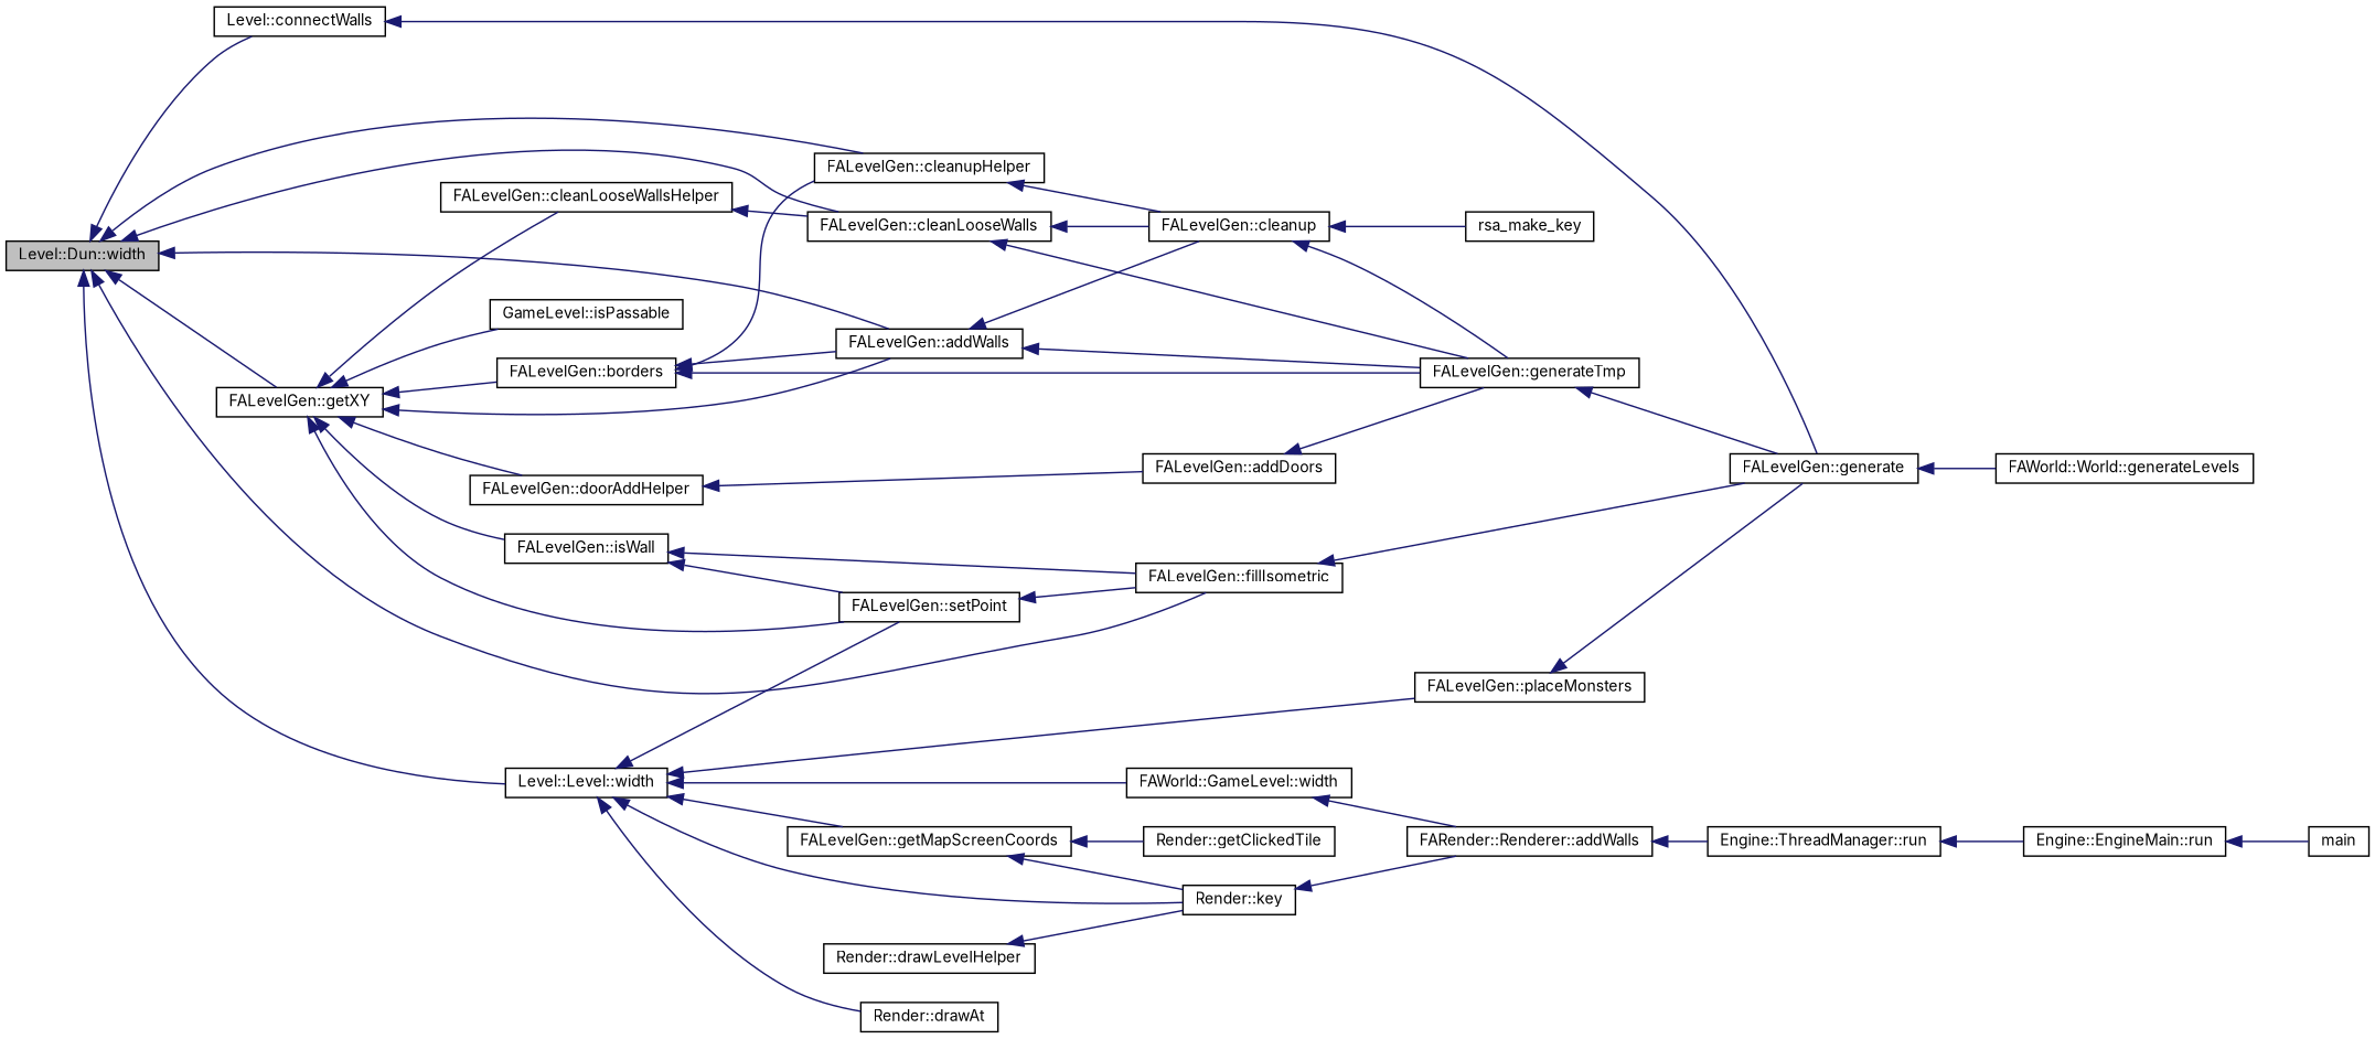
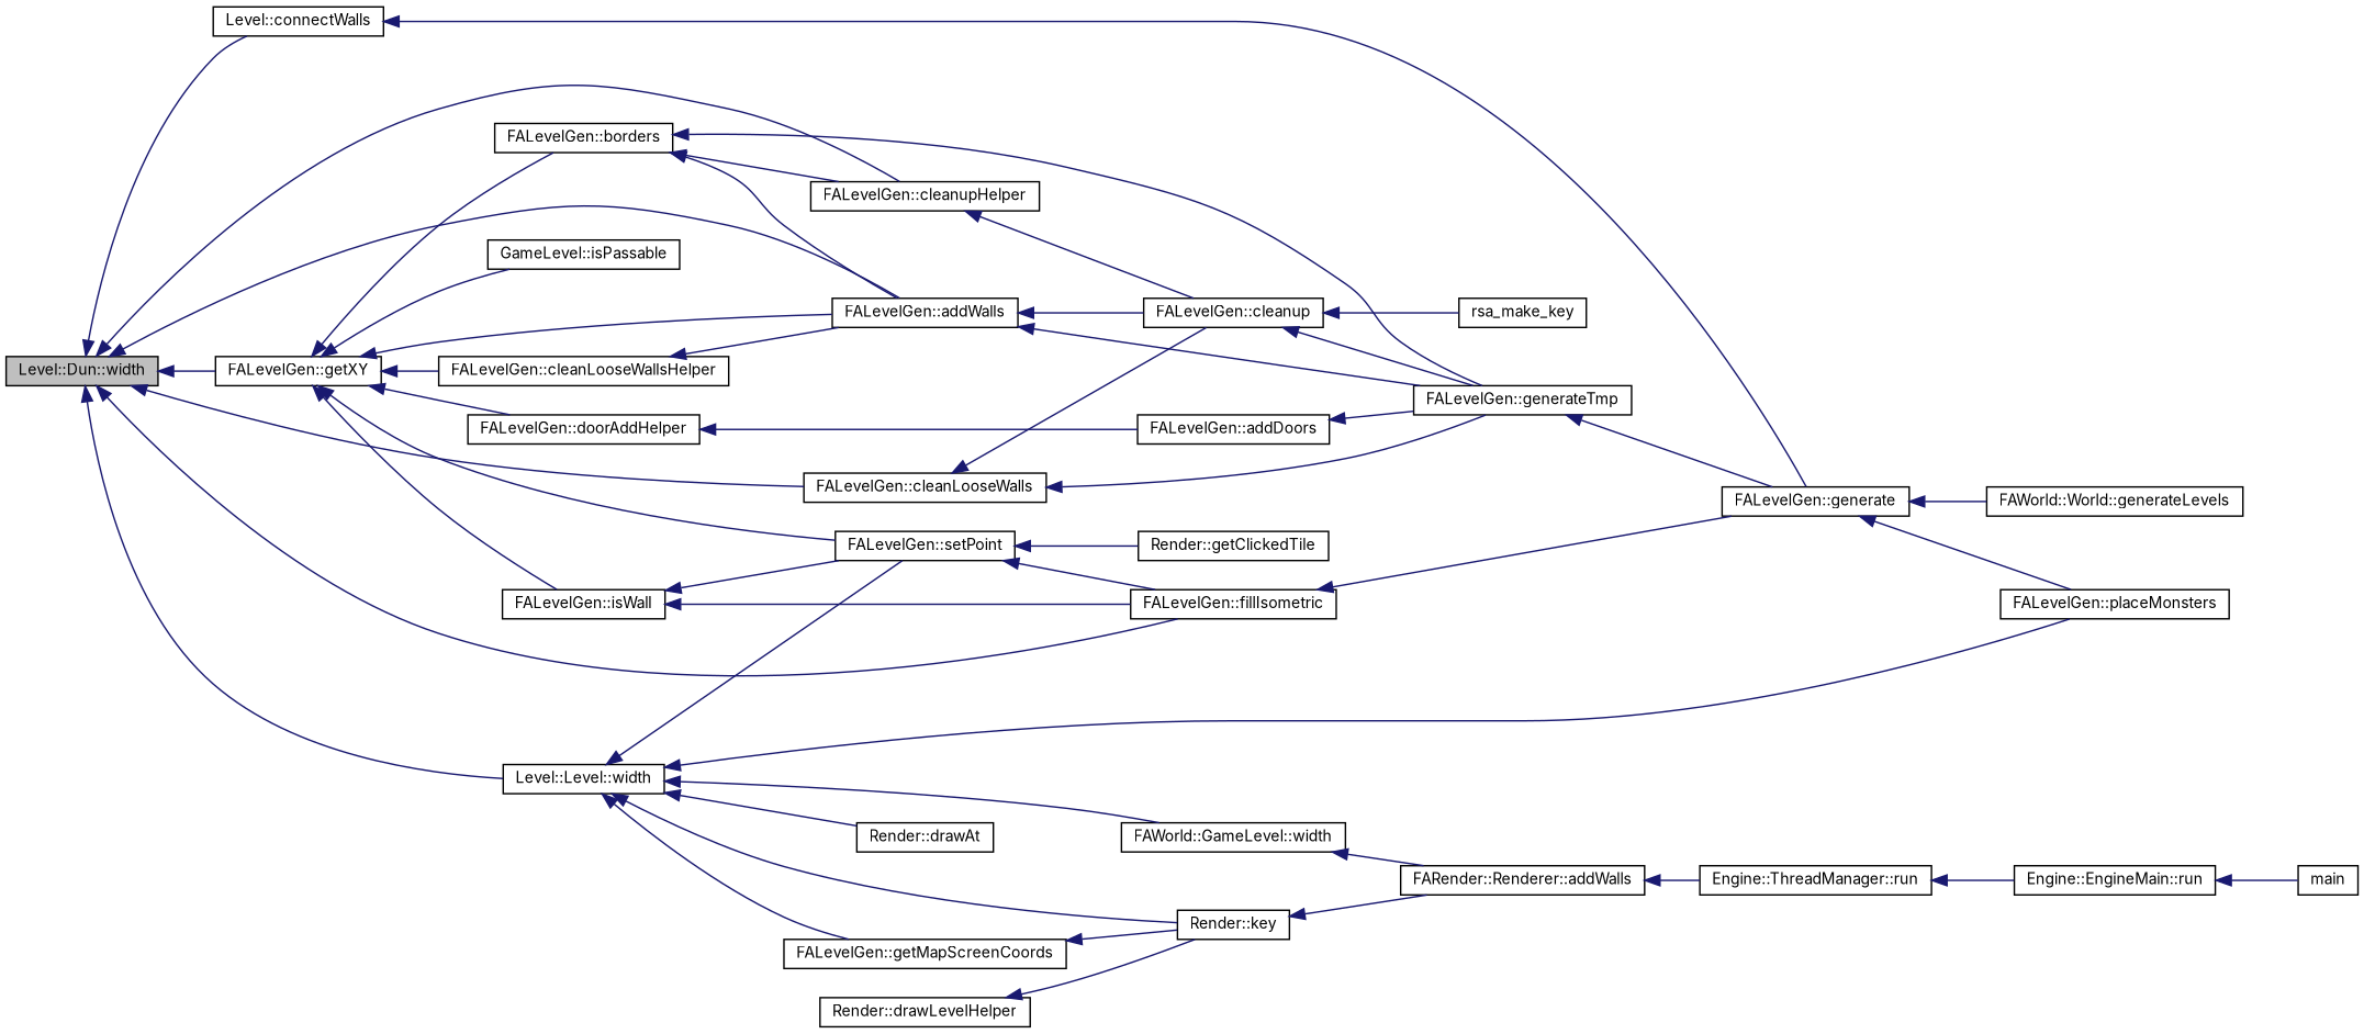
  digraph {
    fontname=Inter
    rankdir=LR
    node [color=black fillcolor=white fontname=Inter fontsize=10 shape=record style=filled]
    edge [color=midnightblue dir=back fontname=Inter fontsize=10 labelfontname=Helvetica labelfontsize=10 style=solid]
    n1 [fillcolor=grey75 fontcolor=black height=0.2 label="Level::Dun::width" width=0.4]
    n2 [height=0.2 label="FALevelGen::getXY" width=0.4]
    n3 [height=0.2 label="FALevelGen::addWalls" width=0.4]
    n4 [height=0.2 label="FALevelGen::cleanupHelper" width=0.4]
    n5 [height=0.2 label="FALevelGen::fillIsometric" width=0.4]
    n6 [height=0.2 label="FALevelGen::cleanLooseWalls" width=0.4]
    n7 [height=0.2 label="Level::connectWalls" width=0.4]
    n8 [height=0.2 label="Level::Level::width" width=0.4]
    n9 [height=0.2 label="FALevelGen::borders" width=0.4]
    n10 [height=0.2 label="FALevelGen::isWall" width=0.4]
    n11 [height=0.2 label="FALevelGen::setPoint" width=0.4]
    n12 [height=0.2 label="FALevelGen::cleanLooseWallsHelper" width=0.4]
    n13 [height=0.2 label="FALevelGen::doorAddHelper" width=0.4]
    n14 [height=0.2 label="GameLevel::isPassable" width=0.4]
    n15 [height=0.2 label="FALevelGen::generateTmp" width=0.4]
    n16 [height=0.2 label="FALevelGen::cleanup" width=0.4]
    n17 [height=0.2 label="FALevelGen::generate" width=0.4]
    n18 [height=0.2 label="FALevelGen::placeMonsters" width=0.4]
    n19 [height=0.2 label="FAWorld::GameLevel::width" width=0.4]
    n20 [height=0.2 label="Render::drawAt" width=0.4]
    n21 [height=0.2 label="FALevelGen::getMapScreenCoords" width=0.4]
    n22 [height=0.2 label="Render::key" width=0.4]
    n23 [height=0.2 label="FALevelGen::addDoors" width=0.4]
    n24 [height=0.2 label=rsa_make_key width=0.4]
    n25 [height=0.2 label="FAWorld::World::generateLevels" width=0.4]
    n26 [height=0.2 label="FARender::Renderer::addWalls" width=0.4]
    n27 [height=0.2 label="Render::getClickedTile" width=0.4]
    n28 [height=0.2 label="Render::drawLevelHelper" width=0.4]
    n29 [height=0.2 label="Engine::ThreadManager::run" width=0.4]
    n30 [height=0.2 label="Engine::EngineMain::run" width=0.4]
    n31 [height=0.2 label=main width=0.4]
    n1 -> n2
    n1 -> n3
    n1 -> n4
    n1 -> n5
    n1 -> n6
    n1 -> n7
    n1 -> n8
    n2 -> n3
    n2 -> n9
    n2 -> n10
    n2 -> n11
    n2 -> n12
    n2 -> n13
    n2 -> n14
    n3 -> n15
    n3 -> n16
    n4 -> n16
    n5 -> n17
    n6 -> n15
    n6 -> n16
    n7 -> n17
    n8 -> n11
    n8 -> n18
    n8 -> n19
    n8 -> n20
    n8 -> n21
    n8 -> n22
    n9 -> n3
    n9 -> n4
    n9 -> n15
    n10 -> n5
    n10 -> n11
    n11 -> n5
-   n12 -> n6
+   n12 -> n3
    n13 -> n23
    n15 -> n17
    n16 -> n15
    n16 -> n24
    n17 -> n25
-   n18 -> n17
+   n17 -> n18
    n19 -> n26
    n21 -> n22
-   n21 -> n27
+   n11 -> n27
    n22 -> n26
    n23 -> n15
    n26 -> n29
    n28 -> n22
    n29 -> n30
    n30 -> n31
  }
